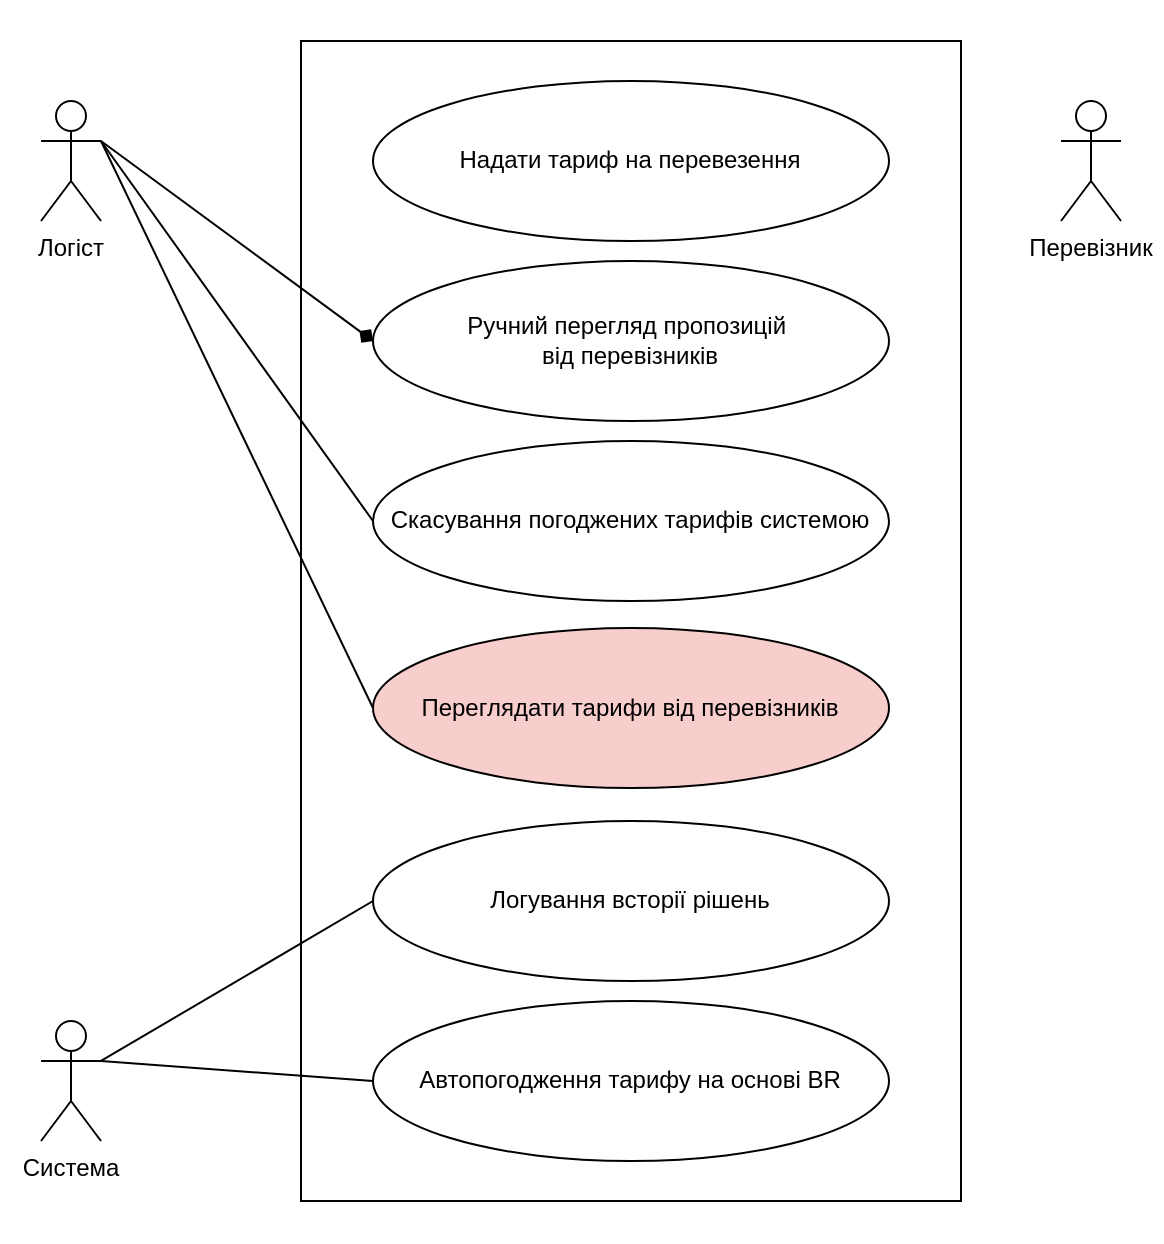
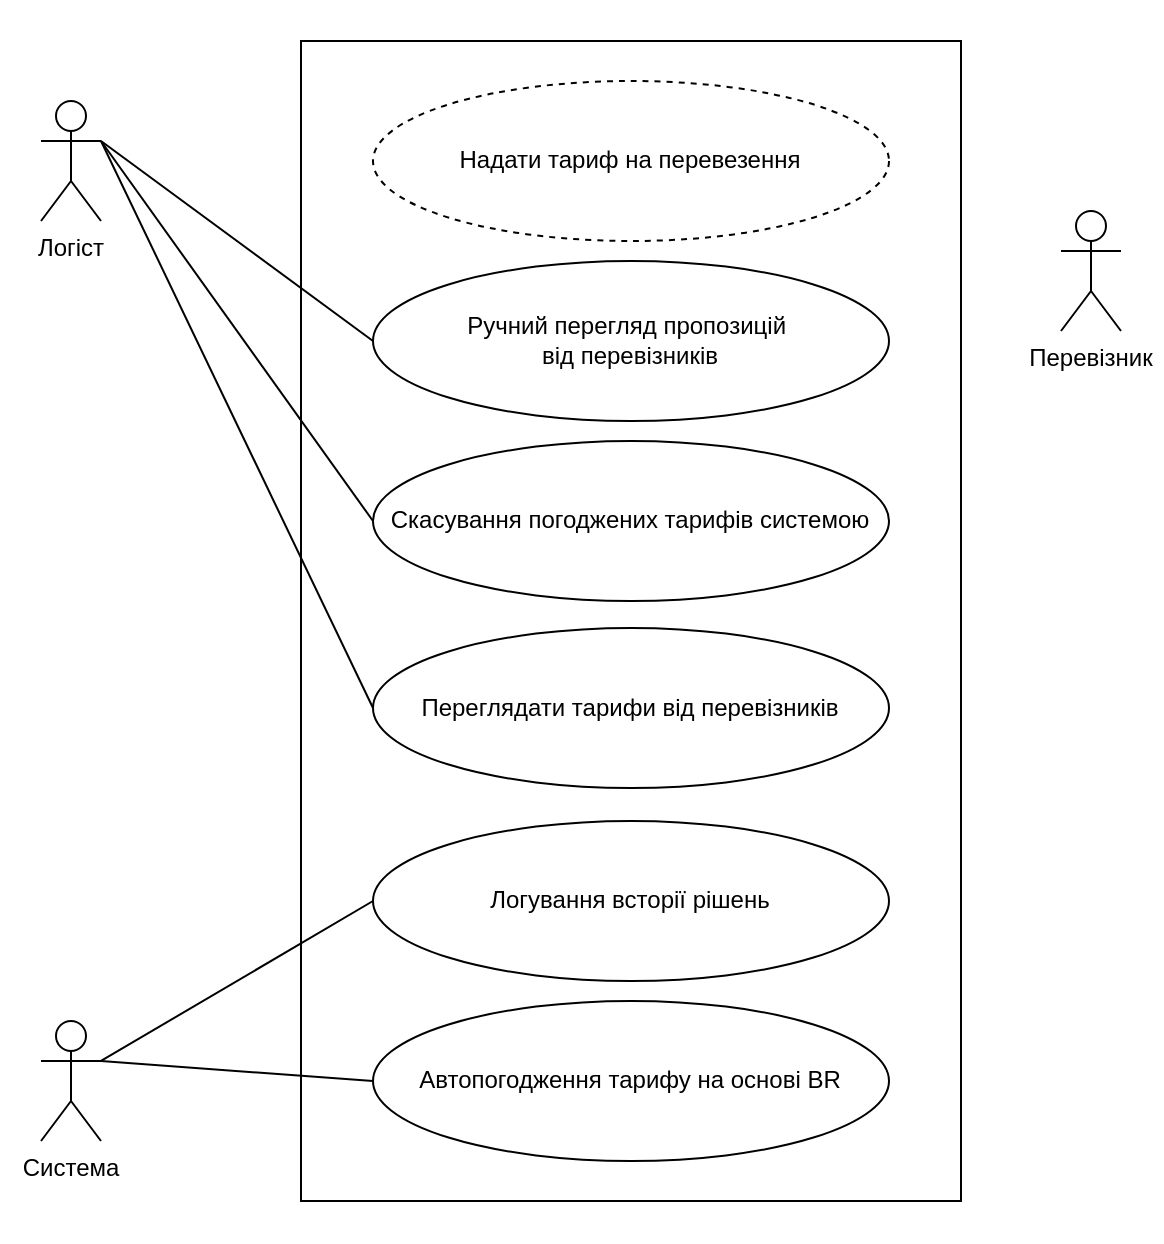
  <mxCell id="0" />
  <mxCell id="1" parent="0" />
  <mxCell id="2" value="" style="rounded=0;whiteSpace=wrap;html=1;" vertex="1" parent="1"><mxGeometry x="150" y="20" width="330" height="580" as="geometry" /></mxCell>
- <mxCell id="3" value="Надати тариф на перевезення" style="ellipse;whiteSpace=wrap;html=1;" vertex="1" parent="1"><mxGeometry x="186" y="40" width="258" height="80" as="geometry" /></mxCell>
- <mxCell id="4" value="Переглядати тарифи від перевізників" style="ellipse;whiteSpace=wrap;html=1;fillColor=#f8cecc;" vertex="1" parent="1"><mxGeometry x="186" y="313.5" width="258" height="80" as="geometry" /></mxCell>
+ <mxCell id="3" value="Надати тариф на перевезення" style="ellipse;whiteSpace=wrap;html=1;dashed=1;" vertex="1" parent="1"><mxGeometry x="186" y="40" width="258" height="80" as="geometry" /></mxCell>
+ <mxCell id="4" value="Переглядати тарифи від перевізників" style="ellipse;whiteSpace=wrap;html=1;" vertex="1" parent="1"><mxGeometry x="186" y="313.5" width="258" height="80" as="geometry" /></mxCell>
  <mxCell id="5" value="Скасування погоджених тарифів системою" style="ellipse;whiteSpace=wrap;html=1;" vertex="1" parent="1"><mxGeometry x="186" y="220" width="258" height="80" as="geometry" /></mxCell>
  <mxCell id="6" value="Автопогодження тарифу на основі BR" style="ellipse;whiteSpace=wrap;html=1;" vertex="1" parent="1"><mxGeometry x="186" y="500" width="258" height="80" as="geometry" /></mxCell>
  <mxCell id="7" value="Логування всторії рішень" style="ellipse;whiteSpace=wrap;html=1;" vertex="1" parent="1"><mxGeometry x="186" y="410" width="258" height="80" as="geometry" /></mxCell>
  <mxCell id="8" value="Ручний перегляд пропозицій&amp;nbsp;&lt;div&gt;від перевізників&lt;/div&gt;" style="ellipse;whiteSpace=wrap;html=1;" vertex="1" parent="1"><mxGeometry x="186" y="130" width="258" height="80" as="geometry" /></mxCell>
- <mxCell id="9" value="Перевізник" style="shape=umlActor;verticalLabelPosition=bottom;verticalAlign=top;html=1;outlineConnect=0;" vertex="1" parent="1"><mxGeometry x="530" y="50" width="30" height="60" as="geometry" /></mxCell>
+ <mxCell id="9" value="Перевізник" style="shape=umlActor;verticalLabelPosition=bottom;verticalAlign=top;html=1;outlineConnect=0;" vertex="1" parent="1"><mxGeometry x="530" y="105" width="30" height="60" as="geometry" /></mxCell>
  <mxCell id="10" value="Система" style="shape=umlActor;verticalLabelPosition=bottom;verticalAlign=top;html=1;outlineConnect=0;" vertex="1" parent="1"><mxGeometry x="20" y="510" width="30" height="60" as="geometry" /></mxCell>
  <mxCell id="11" value="Логіст" style="shape=umlActor;verticalLabelPosition=bottom;verticalAlign=top;html=1;outlineConnect=0;" vertex="1" parent="1"><mxGeometry x="20" y="50" width="30" height="60" as="geometry" /></mxCell>
- <mxCell id="12" value="" style="endArrow=diamond;html=1;rounded=0;exitX=1;exitY=0.333;exitDx=0;exitDy=0;exitPerimeter=0;entryX=0;entryY=0.5;entryDx=0;entryDy=0;" edge="1" parent="1" source="11" target="8"><mxGeometry width="50" height="50" relative="1" as="geometry"><mxPoint x="70" y="80" as="sourcePoint" /><mxPoint x="120" y="30" as="targetPoint" /></mxGeometry></mxCell>
+ <mxCell id="12" value="" style="endArrow=none;html=1;rounded=0;exitX=1;exitY=0.333;exitDx=0;exitDy=0;exitPerimeter=0;entryX=0;entryY=0.5;entryDx=0;entryDy=0;" edge="1" parent="1" source="11" target="8"><mxGeometry width="50" height="50" relative="1" as="geometry"><mxPoint x="70" y="80" as="sourcePoint" /><mxPoint x="120" y="30" as="targetPoint" /></mxGeometry></mxCell>
  <mxCell id="13" value="" style="endArrow=none;html=1;rounded=0;exitX=1;exitY=0.333;exitDx=0;exitDy=0;exitPerimeter=0;entryX=0;entryY=0.5;entryDx=0;entryDy=0;" edge="1" parent="1" source="11" target="5"><mxGeometry width="50" height="50" relative="1" as="geometry"><mxPoint x="-130" y="230" as="sourcePoint" /><mxPoint x="6" y="330" as="targetPoint" /></mxGeometry></mxCell>
  <mxCell id="14" value="" style="endArrow=none;html=1;rounded=0;exitX=1;exitY=0.333;exitDx=0;exitDy=0;exitPerimeter=0;entryX=0;entryY=0.5;entryDx=0;entryDy=0;" edge="1" parent="1" source="11" target="4"><mxGeometry width="50" height="50" relative="1" as="geometry"><mxPoint x="40" y="320" as="sourcePoint" /><mxPoint x="176" y="420" as="targetPoint" /></mxGeometry></mxCell>
  <mxCell id="15" value="" style="endArrow=none;html=1;rounded=0;exitX=1;exitY=0.333;exitDx=0;exitDy=0;exitPerimeter=0;entryX=0;entryY=0.5;entryDx=0;entryDy=0;" edge="1" parent="1" source="10" target="7"><mxGeometry width="50" height="50" relative="1" as="geometry"><mxPoint x="60" y="430" as="sourcePoint" /><mxPoint x="196" y="530" as="targetPoint" /></mxGeometry></mxCell>
  <mxCell id="16" value="" style="endArrow=none;html=1;rounded=0;exitX=1;exitY=0.333;exitDx=0;exitDy=0;exitPerimeter=0;entryX=0;entryY=0.5;entryDx=0;entryDy=0;" edge="1" parent="1" source="10" target="6"><mxGeometry width="50" height="50" relative="1" as="geometry"><mxPoint x="60" y="480" as="sourcePoint" /><mxPoint x="196" y="580" as="targetPoint" /></mxGeometry></mxCell>
